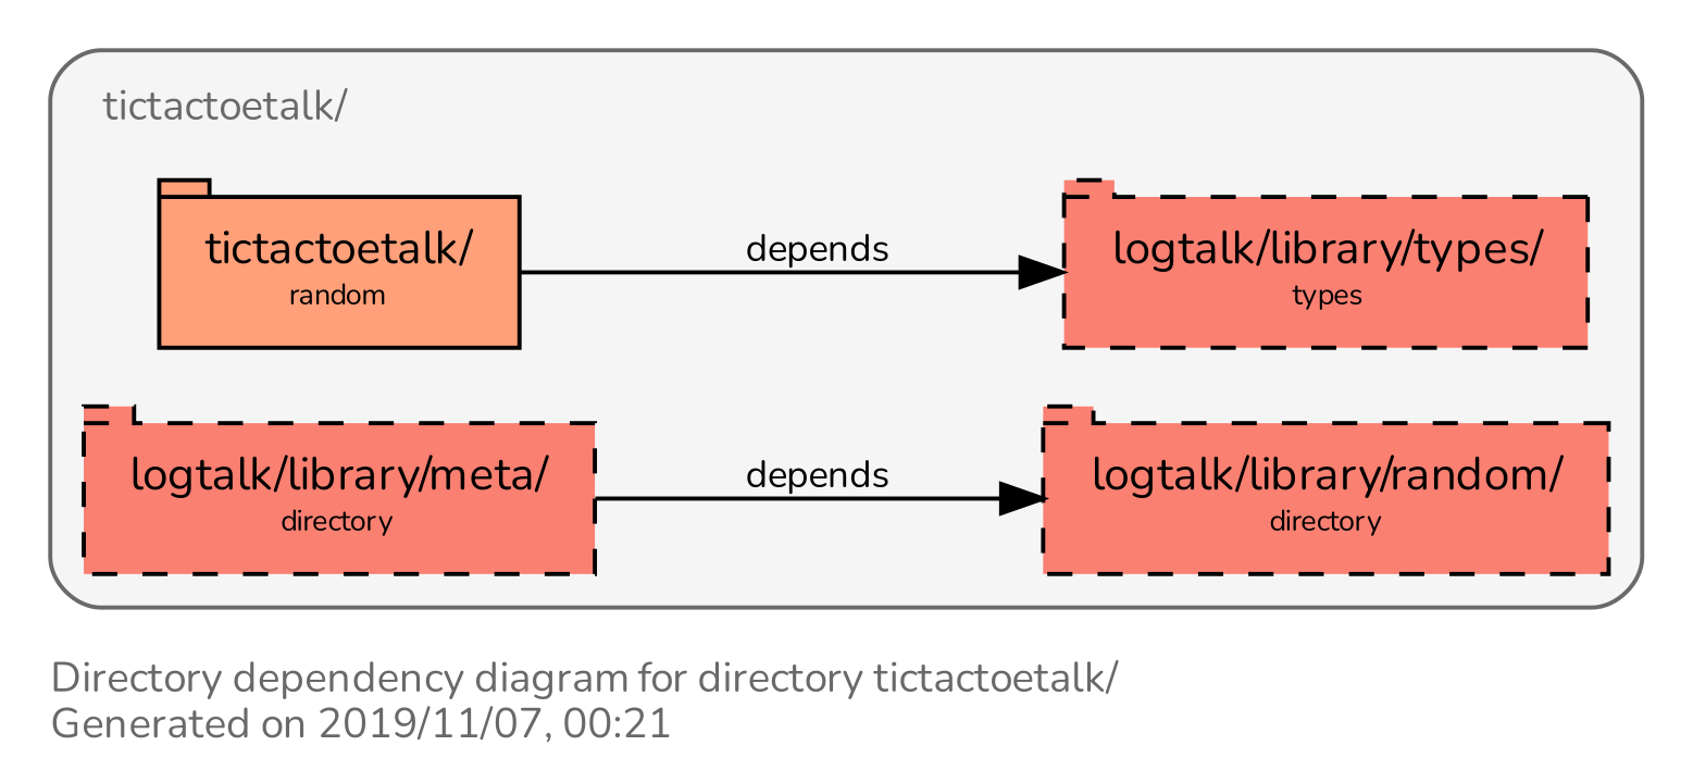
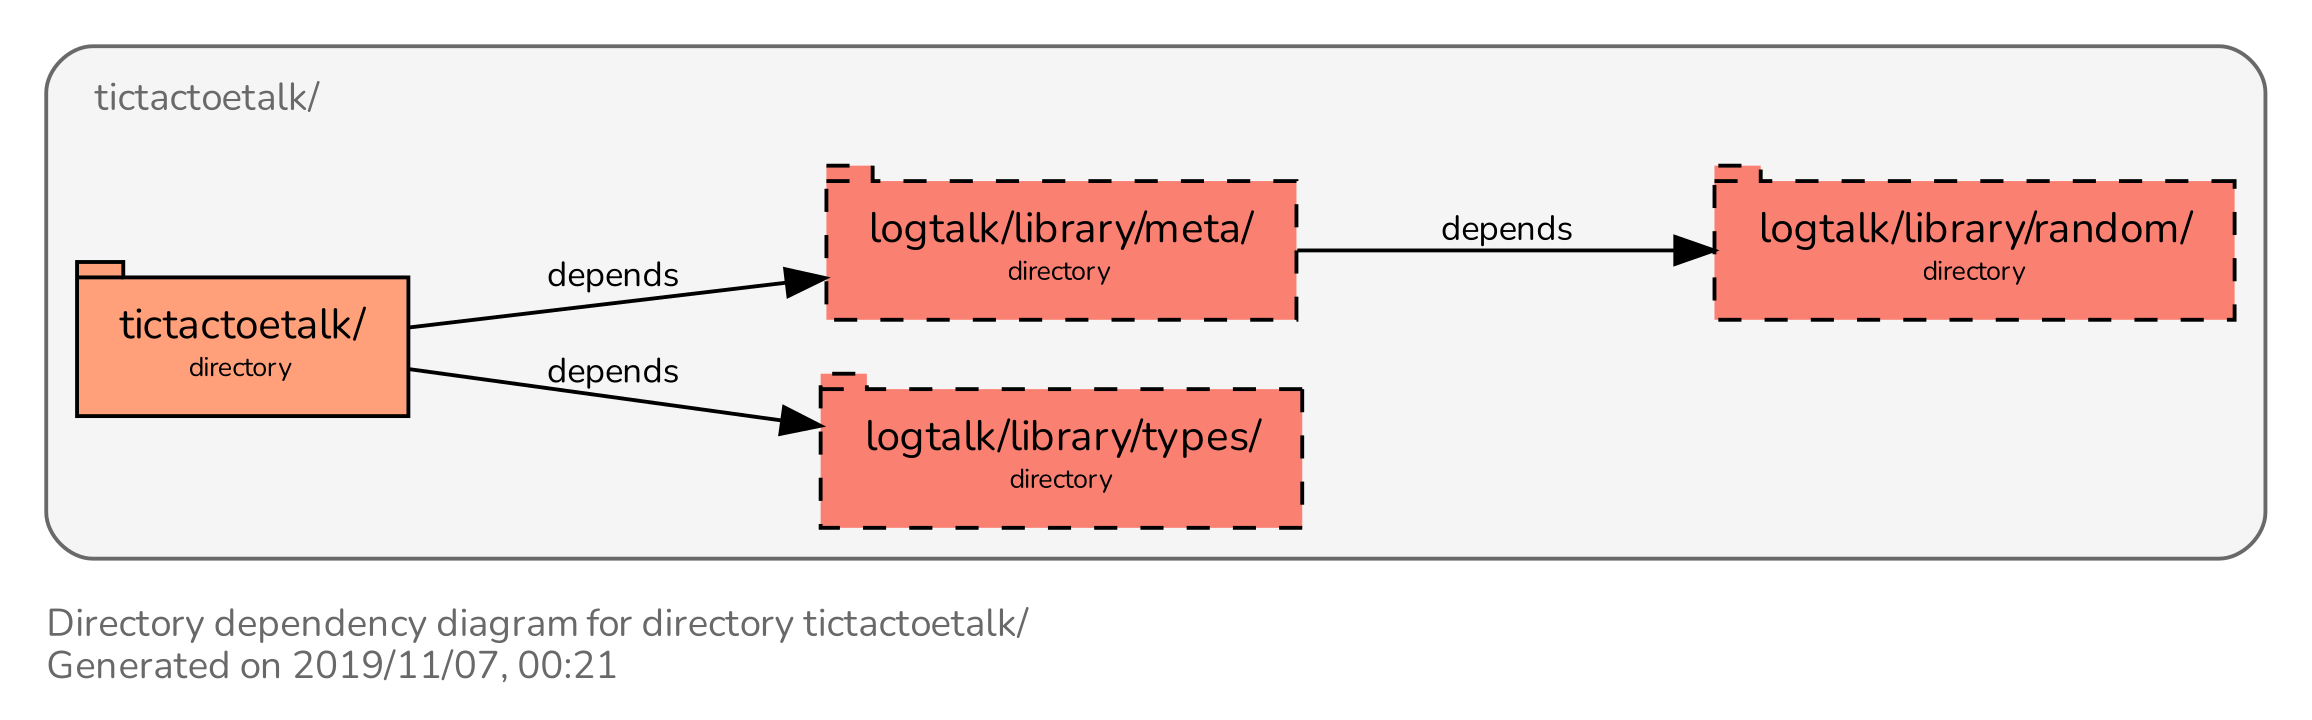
  digraph {
    clusterrank=local
    compound=true
    fontcolor=dimgray
    fontname=Nunito
    fontsize=10
    label="Directory dependency diagram for directory tictactoetalk/\lGenerated on 2019/11/07, 00:21\l"
    labeljust=l
    pack=true
    pencolor=dimgray
    rankdir=LR
    ranksep=1.0
    splines=true
    node [fillcolor=salmon fontname=Nunito fontsize=9 shape=tab style="filled,dashed"]
    edge [arrowhead=normal fontname=Nunito fontsize=9]
-   n1 [fillcolor=lightsalmon label=<<TABLE border="0" cellborder="0" cellspacing="0" cellpadding="0"><TR><TD> </TD><TD><FONT POINT-SIZE="11">tictactoetalk/</FONT></TD><TD> </TD></TR><TR><TD> </TD><TD><FONT POINT-SIZE="7">random</FONT></TD><TD> </TD></TR></TABLE>> style=filled]
-   n2 [label=<<TABLE border="0" cellborder="0" cellspacing="0" cellpadding="0"><TR><TD> </TD><TD><FONT POINT-SIZE="11">logtalk/library/types/</FONT></TD><TD> </TD></TR><TR><TD> </TD><TD><FONT POINT-SIZE="7">types</FONT></TD><TD> </TD></TR></TABLE>>]
+   n1 [fillcolor=lightsalmon label=<<TABLE border="0" cellborder="0" cellspacing="0" cellpadding="0"><TR><TD> </TD><TD><FONT POINT-SIZE="11">tictactoetalk/</FONT></TD><TD> </TD></TR><TR><TD> </TD><TD><FONT POINT-SIZE="7">directory</FONT></TD><TD> </TD></TR></TABLE>> style=filled]
+   n2 [label=<<TABLE border="0" cellborder="0" cellspacing="0" cellpadding="0"><TR><TD> </TD><TD><FONT POINT-SIZE="11">logtalk/library/types/</FONT></TD><TD> </TD></TR><TR><TD> </TD><TD><FONT POINT-SIZE="7">directory</FONT></TD><TD> </TD></TR></TABLE>>]
    n3 [label=<<TABLE border="0" cellborder="0" cellspacing="0" cellpadding="0"><TR><TD> </TD><TD><FONT POINT-SIZE="11">logtalk/library/meta/</FONT></TD><TD> </TD></TR><TR><TD> </TD><TD><FONT POINT-SIZE="7">directory</FONT></TD><TD> </TD></TR></TABLE>>]
    n4 [label=<<TABLE border="0" cellborder="0" cellspacing="0" cellpadding="0"><TR><TD> </TD><TD><FONT POINT-SIZE="11">logtalk/library/random/</FONT></TD><TD> </TD></TR><TR><TD> </TD><TD><FONT POINT-SIZE="7">directory</FONT></TD><TD> </TD></TR></TABLE>>]
    subgraph cluster_1 {
      bgcolor=whitesmoke
      label=<<TABLE border="0" cellborder="0"><TR><TD tooltip="tictactoetalk/">tictactoetalk/</TD></TR></TABLE>>
      style=rounded
      n1
      n2
      n3
      n4
    }
    n1 -> n2 [label=depends]
+   n1 -> n3 [label=depends]
    n3 -> n4 [label=depends]
  }
